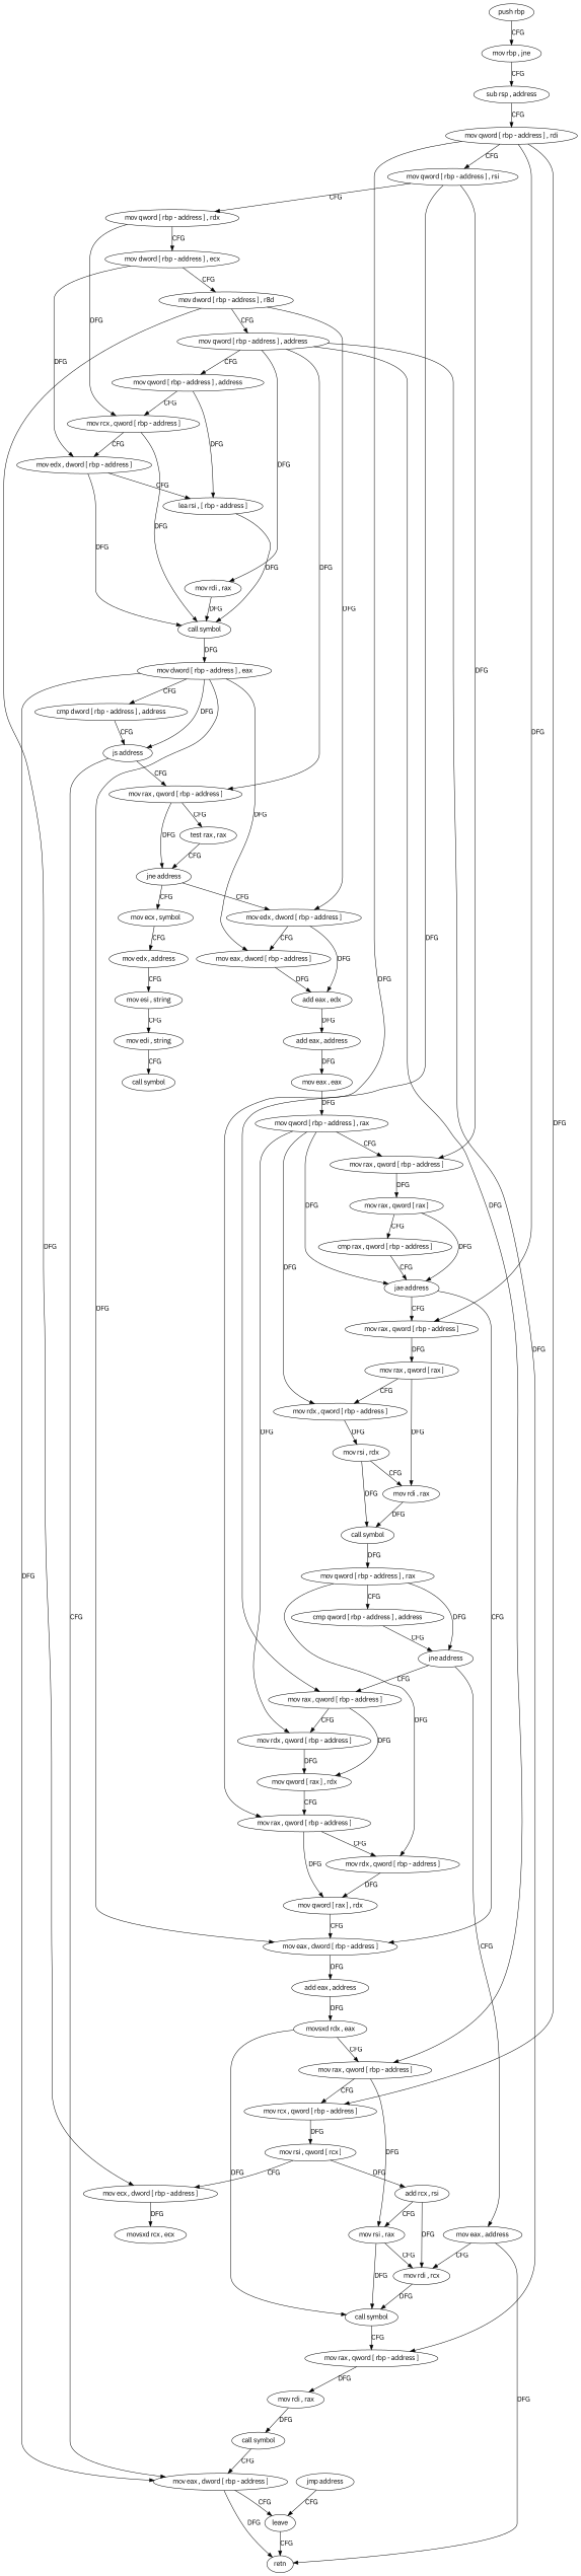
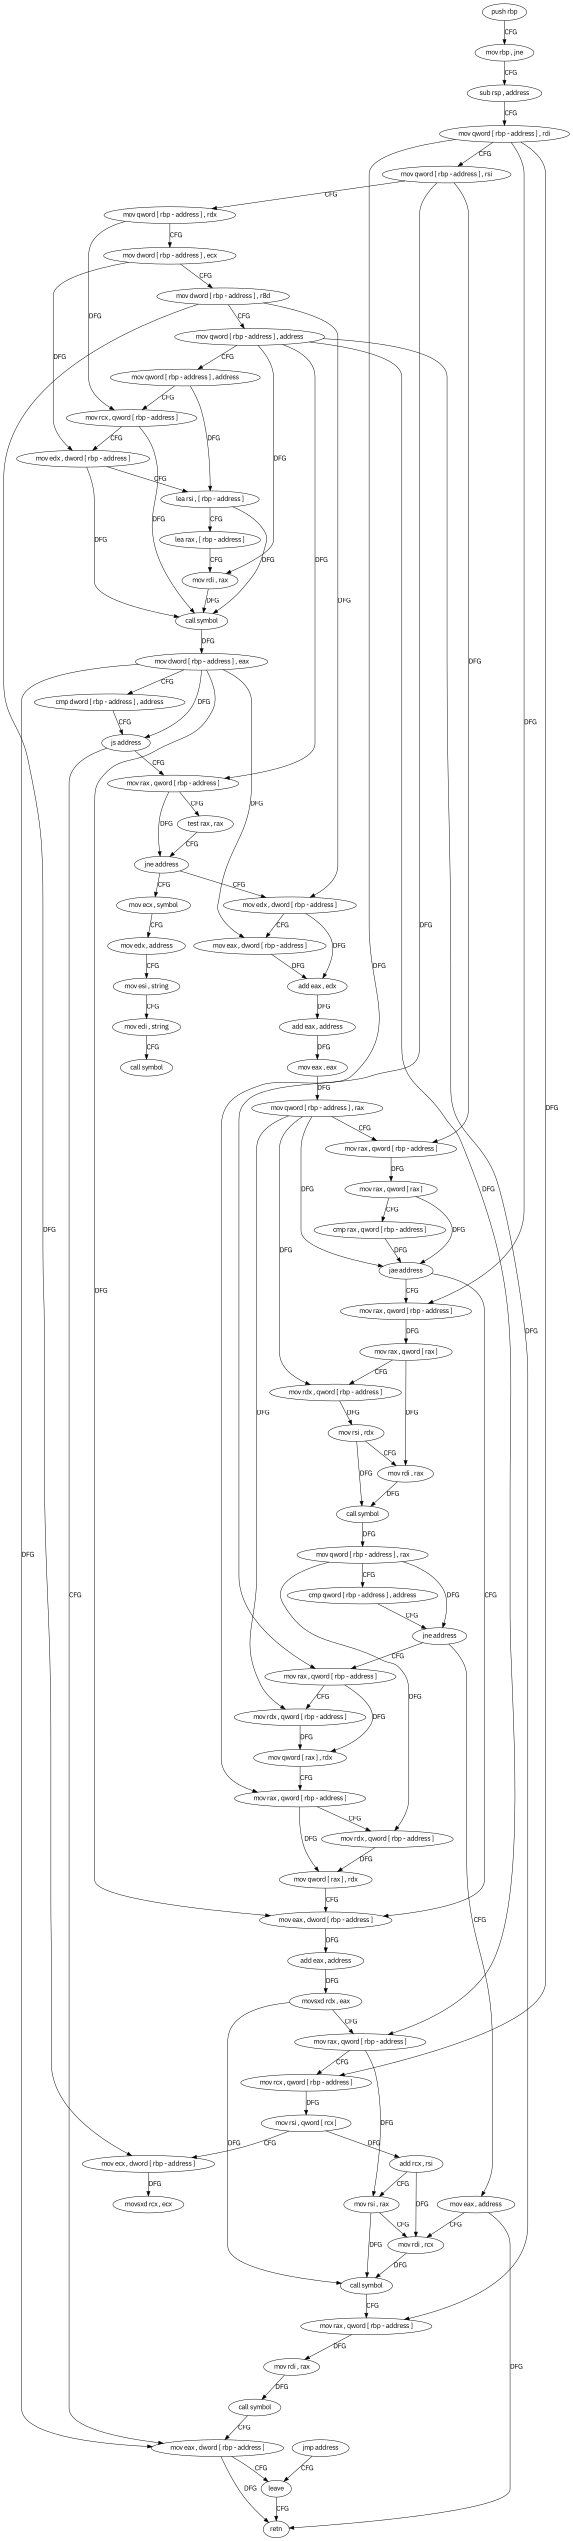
  digraph {
    fontname="IBM Plex Sans"
    node [fontname="IBM Plex Sans"]
    edge [fontname="IBM Plex Sans"]
    n1 [label="push rbp"]
    n2 [label="mov rbp , jne"]
    n3 [label="sub rsp , address"]
    n4 [label="mov qword [ rbp - address ] , rdi"]
    n5 [label="mov qword [ rbp - address ] , rsi"]
    n6 [label="mov rax , qword [ rbp - address ]"]
    n7 [label="mov rcx , qword [ rbp - address ]"]
    n8 [label="mov rax , qword [ rbp - address ]"]
    n9 [label="mov qword [ rbp - address ] , rdx"]
    n10 [label="mov rax , qword [ rbp - address ]"]
    n11 [label="mov rax , qword [ rbp - address ]"]
    n12 [label="mov rax , qword [ rax ]"]
    n13 [label="mov rsi , qword [ rcx ]"]
    n14 [label="mov rdx , qword [ rbp - address ]"]
    n15 [label="mov qword [ rax ] , rdx"]
    n16 [label="mov dword [ rbp - address ] , ecx"]
    n17 [label="mov rcx , qword [ rbp - address ]"]
    n18 [label="mov rax , qword [ rax ]"]
    n19 [label="mov rdx , qword [ rbp - address ]"]
    n20 [label="mov qword [ rax ] , rdx"]
    n21 [label="mov dword [ rbp - address ] , r8d"]
    n22 [label="mov edx , dword [ rbp - address ]"]
    n23 [label="call symbol"]
    n24 [label="mov qword [ rbp - address ] , address"]
    n25 [label="mov edx , dword [ rbp - address ]"]
    n26 [label="mov ecx , dword [ rbp - address ]"]
    n27 [label="lea rsi , [ rbp - address ]"]
    n28 [label="mov qword [ rbp - address ] , address"]
    n29 [label="mov rdi , rax"]
    n30 [label="mov rax , qword [ rbp - address ]"]
    n31 [label="mov rax , qword [ rbp - address ]"]
    n32 [label="mov rax , qword [ rbp - address ]"]
    n33 [label="mov eax , dword [ rbp - address ]"]
    n34 [label="add eax , edx"]
    n35 [label="movsxd rcx , ecx"]
    n36 [label="test rax , rax"]
    n37 [label="jne address"]
    n38 [label="mov rsi , rax"]
    n39 [label="mov rdi , rax"]
+   n40 [label="lea rax , [ rbp - address ]"]
    n41 [label="mov dword [ rbp - address ] , eax"]
    n42 [label="cmp dword [ rbp - address ] , address"]
    n43 [label="js address"]
    n44 [label="mov eax , dword [ rbp - address ]"]
    n45 [label="mov eax , dword [ rbp - address ]"]
    n46 [label=leave]
    n47 [label=retn]
    n48 [label="add eax , address"]
    n49 [label="mov ecx , symbol"]
    n50 [label="mov edx , address"]
    n51 [label="add eax , address"]
    n52 [label="mov esi , string"]
    n53 [label="mov eax , eax"]
    n54 [label="mov qword [ rbp - address ] , rax"]
    n55 [label="jae address"]
    n56 [label="mov rdx , qword [ rbp - address ]"]
    n57 [label="mov rsi , rdx"]
    n58 [label="cmp rax , qword [ rbp - address ]"]
    n59 [label="movsxd rdx , eax"]
    n60 [label="mov rdi , rax"]
    n61 [label="mov edi , string"]
    n62 [label="call symbol"]
    n63 [label="call symbol"]
    n64 [label="mov rdi , rcx"]
    n65 [label="add rcx , rsi"]
    n66 [label="call symbol"]
    n67 [label="call symbol"]
    n68 [label="mov qword [ rbp - address ] , rax"]
    n69 [label="cmp qword [ rbp - address ] , address"]
    n70 [label="jne address"]
    n71 [label="mov eax , address"]
    n72 [label="jmp address"]
    n1 -> n2 [label=CFG]
    n2 -> n3 [label=CFG]
    n3 -> n4 [label=CFG]
    n4 -> n5 [label=CFG]
    n4 -> n6 [label=DFG]
    n4 -> n7 [label=DFG]
    n4 -> n8 [label=DFG]
    n5 -> n9 [label=CFG]
    n5 -> n10 [label=DFG]
    n5 -> n11 [label=DFG]
    n6 -> n12 [label=DFG]
    n7 -> n13 [label=DFG]
    n8 -> n14 [label=CFG]
    n8 -> n15 [label=DFG]
    n9 -> n16 [label=CFG]
    n9 -> n17 [label=DFG]
    n10 -> n18 [label=DFG]
    n11 -> n19 [label=CFG]
    n11 -> n20 [label=DFG]
    n12 -> n56 [label=CFG]
    n12 -> n60 [label=DFG]
    n13 -> n26 [label=CFG]
    n13 -> n65 [label=DFG]
    n14 -> n15 [label=DFG]
    n15 -> n45 [label=CFG]
    n16 -> n21 [label=CFG]
    n16 -> n22 [label=DFG]
    n17 -> n22 [label=CFG]
    n17 -> n23 [label=DFG]
    n18 -> n55 [label=DFG]
    n18 -> n58 [label=CFG]
    n19 -> n20 [label=DFG]
    n20 -> n8 [label=CFG]
    n21 -> n24 [label=CFG]
    n21 -> n25 [label=DFG]
    n21 -> n26 [label=DFG]
    n22 -> n23 [label=DFG]
    n22 -> n27 [label=CFG]
    n23 -> n41 [label=DFG]
    n24 -> n28 [label=CFG]
    n24 -> n29 [label=DFG]
    n24 -> n30 [label=DFG]
    n24 -> n31 [label=DFG]
    n24 -> n32 [label=DFG]
    n25 -> n33 [label=CFG]
    n25 -> n34 [label=DFG]
    n26 -> n35 [label=DFG]
    n27 -> n23 [label=DFG]
+   n27 -> n40 [label=CFG]
    n28 -> n17 [label=CFG]
    n28 -> n27 [label=DFG]
    n29 -> n23 [label=DFG]
    n30 -> n36 [label=CFG]
    n30 -> n37 [label=DFG]
    n31 -> n7 [label=CFG]
    n31 -> n38 [label=DFG]
    n32 -> n39 [label=DFG]
    n33 -> n34 [label=DFG]
    n34 -> n51 [label=DFG]
    n36 -> n37 [label=CFG]
    n37 -> n25 [label=CFG]
    n37 -> n49 [label=CFG]
    n38 -> n63 [label=DFG]
    n38 -> n64 [label=CFG]
    n39 -> n66 [label=DFG]
+   n40 -> n29 [label=CFG]
    n41 -> n33 [label=DFG]
    n41 -> n42 [label=CFG]
    n41 -> n43 [label=DFG]
    n41 -> n44 [label=DFG]
    n41 -> n45 [label=DFG]
    n42 -> n43 [label=CFG]
    n43 -> n30 [label=CFG]
    n43 -> n44 [label=CFG]
    n44 -> n46 [label=CFG]
    n44 -> n47 [label=DFG]
    n45 -> n48 [label=DFG]
    n46 -> n47 [label=CFG]
    n48 -> n59 [label=DFG]
    n49 -> n50 [label=CFG]
    n50 -> n52 [label=CFG]
    n51 -> n53 [label=DFG]
    n52 -> n61 [label=CFG]
    n53 -> n54 [label=DFG]
    n54 -> n10 [label=CFG]
    n54 -> n19 [label=DFG]
    n54 -> n55 [label=DFG]
    n54 -> n56 [label=DFG]
    n55 -> n6 [label=CFG]
    n55 -> n45 [label=CFG]
    n56 -> n57 [label=DFG]
    n57 -> n60 [label=CFG]
    n57 -> n67 [label=DFG]
-   n58 -> n55 [label=CFG]
+   n58 -> n55 [label=DFG]
    n59 -> n31 [label=CFG]
    n59 -> n63 [label=DFG]
    n60 -> n67 [label=DFG]
    n61 -> n62 [label=CFG]
    n63 -> n32 [label=CFG]
    n64 -> n63 [label=DFG]
    n65 -> n38 [label=CFG]
    n65 -> n64 [label=DFG]
    n66 -> n44 [label=CFG]
    n67 -> n68 [label=DFG]
    n68 -> n14 [label=DFG]
    n68 -> n69 [label=CFG]
    n68 -> n70 [label=DFG]
    n69 -> n70 [label=CFG]
    n70 -> n11 [label=CFG]
    n70 -> n71 [label=CFG]
    n71 -> n47 [label=DFG]
    n71 -> n64 [label=CFG]
    n72 -> n46 [label=CFG]
  }
